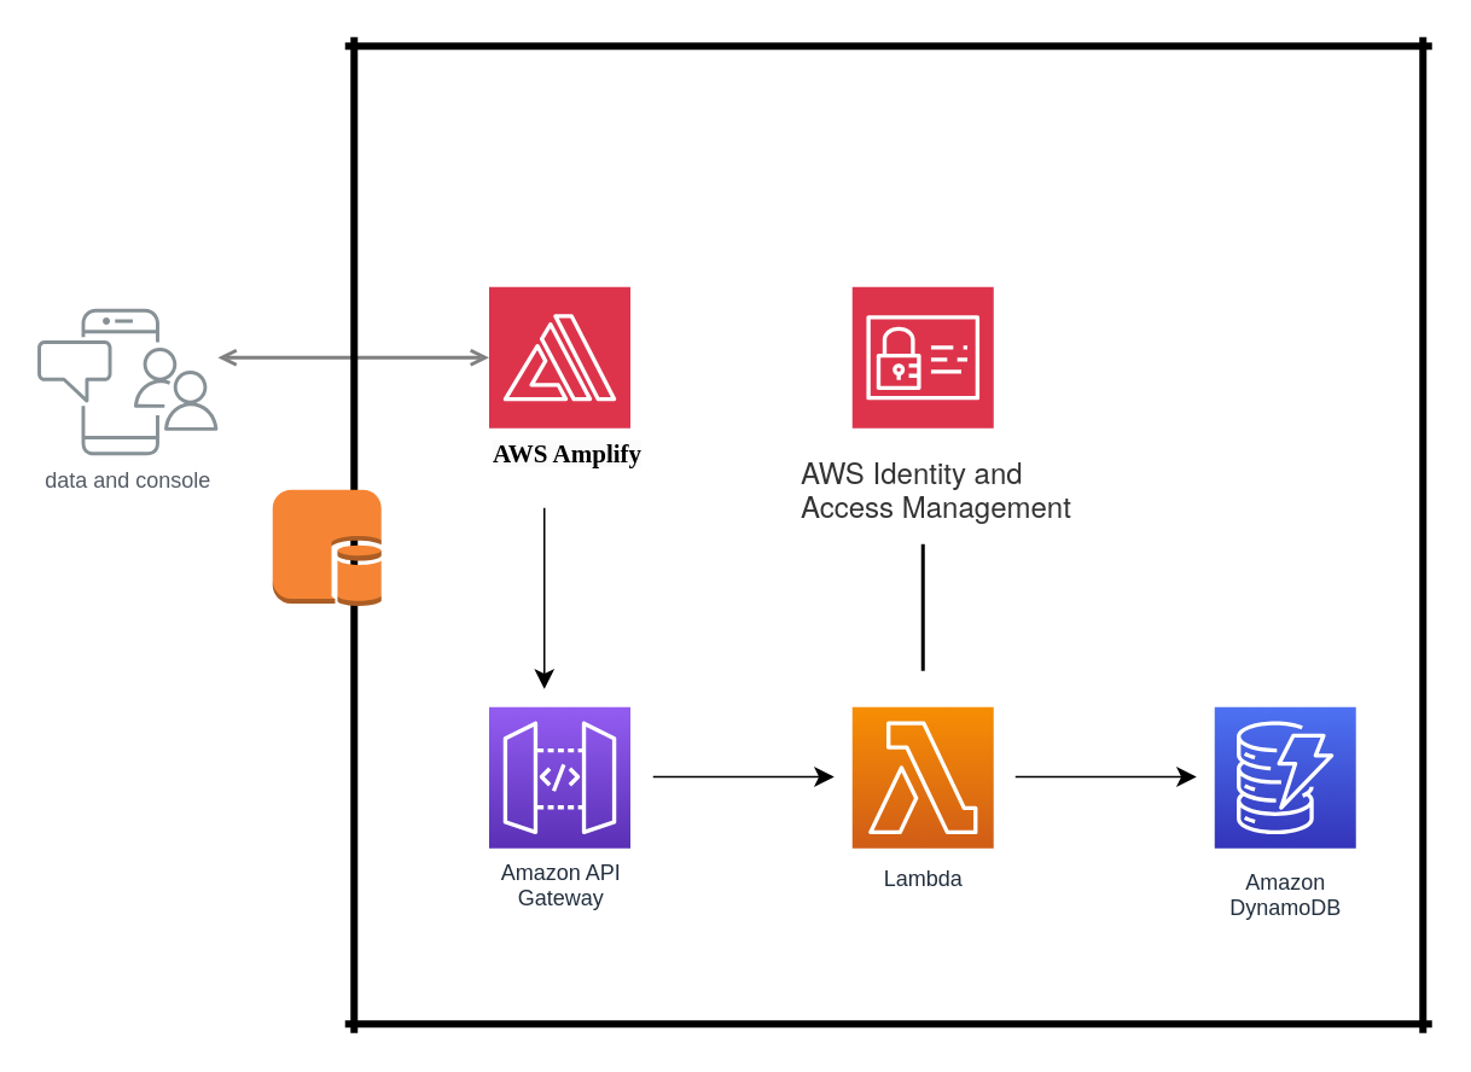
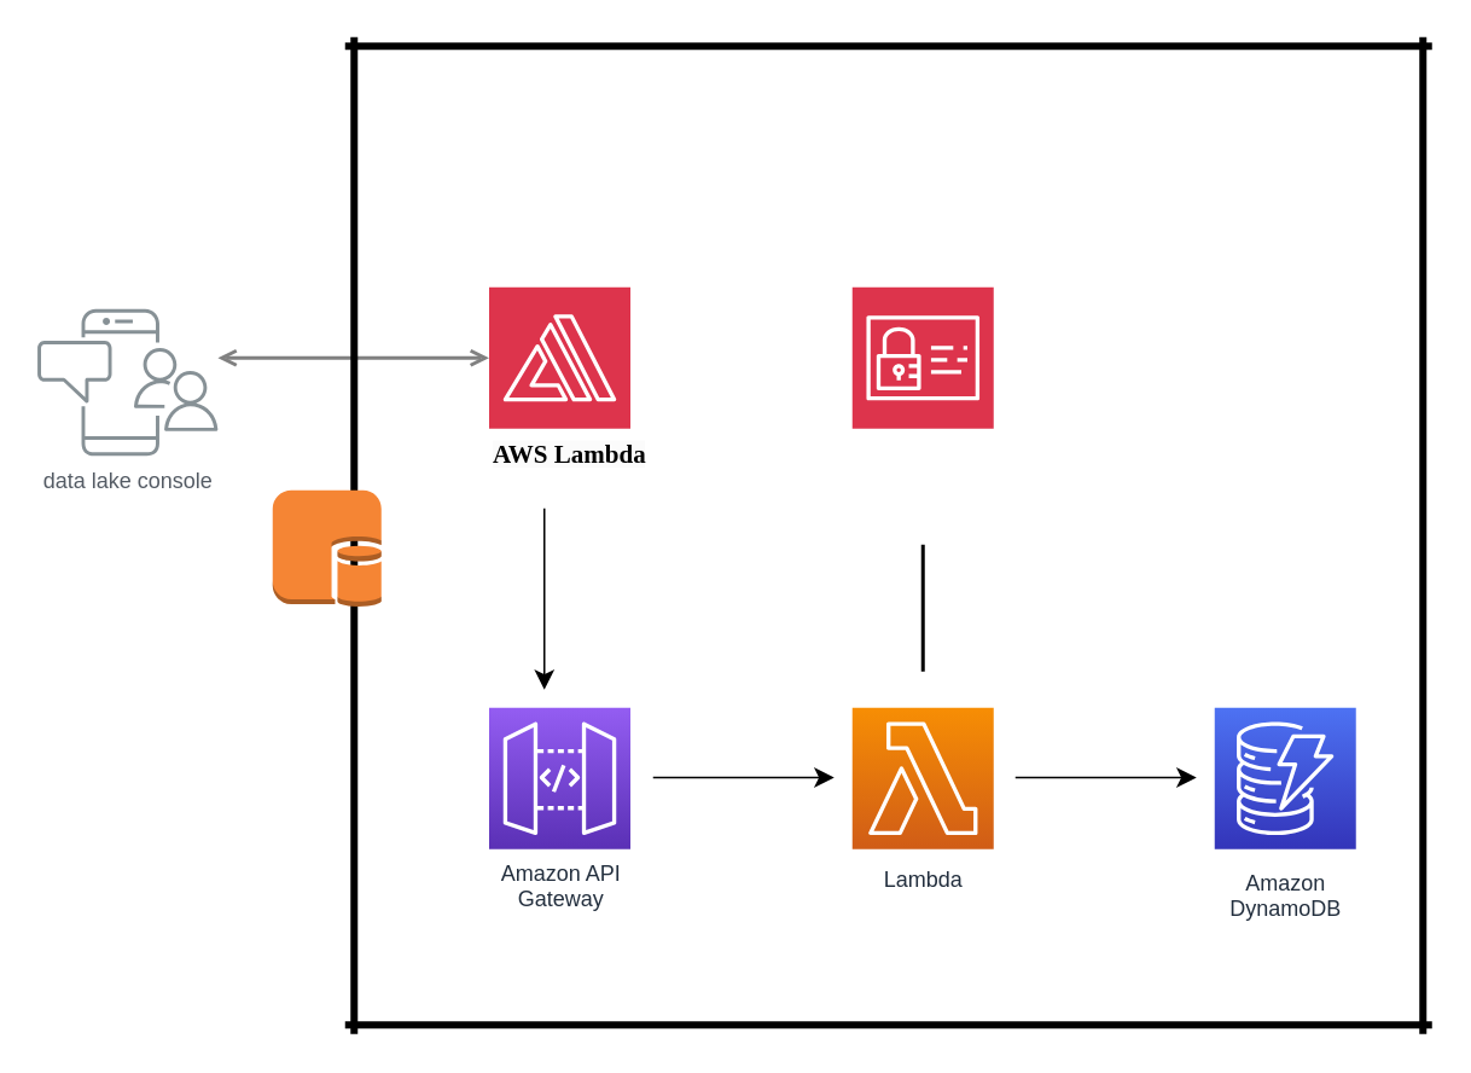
  <mxCell id="0" />
  <mxCell id="1" parent="0" />
  <mxCell id="2" style="edgeStyle=orthogonalEdgeStyle;rounded=0;orthogonalLoop=1;jettySize=auto;html=1;startArrow=open;startFill=0;endArrow=open;endFill=0;strokeWidth=2;strokeColor=#808080;" parent="1" source="3" target="7" edge="1"><mxGeometry relative="1" as="geometry"><Array as="points"><mxPoint x="190" y="197" /><mxPoint x="190" y="197" /></Array><mxPoint x="312.5" y="-48.5" as="targetPoint" /></mxGeometry></mxCell>
- <mxCell id="3" value="data and console" style="outlineConnect=0;gradientColor=none;fontColor=#545B64;strokeColor=none;fillColor=#879196;dashed=0;verticalLabelPosition=bottom;verticalAlign=top;align=center;html=1;fontSize=12;fontStyle=0;aspect=fixed;shape=mxgraph.aws4.illustration_notification;pointerEvents=1;labelBackgroundColor=#ffffff;" parent="1" vertex="1"><mxGeometry x="20" y="170" width="100" height="81" as="geometry" /></mxCell>
+ <mxCell id="3" value="data lake console" style="outlineConnect=0;gradientColor=none;fontColor=#545B64;strokeColor=none;fillColor=#879196;dashed=0;verticalLabelPosition=bottom;verticalAlign=top;align=center;html=1;fontSize=12;fontStyle=0;aspect=fixed;shape=mxgraph.aws4.illustration_notification;pointerEvents=1;labelBackgroundColor=#ffffff;" parent="1" vertex="1"><mxGeometry x="20" y="170" width="100" height="81" as="geometry" /></mxCell>
  <mxCell id="4" value="Lambda" style="outlineConnect=0;fontColor=#232F3E;gradientColor=#F78E04;gradientDirection=north;fillColor=#D05C17;strokeColor=#ffffff;dashed=0;verticalLabelPosition=bottom;verticalAlign=top;align=center;html=1;fontSize=12;fontStyle=0;aspect=fixed;shape=mxgraph.aws4.resourceIcon;resIcon=mxgraph.aws4.lambda;labelBackgroundColor=#ffffff;spacingTop=3;" parent="1" vertex="1"><mxGeometry x="470" y="390" width="78" height="78" as="geometry" /></mxCell>
  <mxCell id="5" value="Amazon API&lt;br&gt;Gateway&lt;br&gt;" style="outlineConnect=0;fontColor=#232F3E;gradientColor=#945DF2;gradientDirection=north;fillColor=#5A30B5;strokeColor=#ffffff;dashed=0;verticalLabelPosition=bottom;verticalAlign=top;align=center;html=1;fontSize=12;fontStyle=0;aspect=fixed;shape=mxgraph.aws4.resourceIcon;resIcon=mxgraph.aws4.api_gateway;labelBackgroundColor=#ffffff;" parent="1" vertex="1"><mxGeometry x="269.5" y="390" width="78" height="78" as="geometry" /></mxCell>
  <mxCell id="6" value="Amazon&lt;br&gt;DynamoDB&lt;br&gt;" style="outlineConnect=0;fontColor=#232F3E;gradientColor=#4D72F3;gradientDirection=north;fillColor=#3334B9;strokeColor=#ffffff;dashed=0;verticalLabelPosition=bottom;verticalAlign=top;align=center;html=1;fontSize=12;fontStyle=0;aspect=fixed;shape=mxgraph.aws4.resourceIcon;resIcon=mxgraph.aws4.dynamodb;labelBackgroundColor=#ffffff;spacingTop=5;" parent="1" vertex="1"><mxGeometry x="670" y="390" width="78" height="78" as="geometry" /></mxCell>
  <mxCell id="7" value="" style="sketch=0;points=[[0,0,0],[0.25,0,0],[0.5,0,0],[0.75,0,0],[1,0,0],[0,1,0],[0.25,1,0],[0.5,1,0],[0.75,1,0],[1,1,0],[0,0.25,0],[0,0.5,0],[0,0.75,0],[1,0.25,0],[1,0.5,0],[1,0.75,0]];outlineConnect=0;fillColor=#DD344C;strokeColor=#ffffff;dashed=0;verticalLabelPosition=bottom;verticalAlign=top;align=center;html=1;aspect=fixed;shape=mxgraph.aws4.resourceIcon;resIcon=mxgraph.aws4.amplify;" vertex="1" parent="1"><mxGeometry x="269.5" y="158" width="78" height="78" as="geometry" /></mxCell>
  <mxCell id="8" value="" style="sketch=0;points=[[0,0,0],[0.25,0,0],[0.5,0,0],[0.75,0,0],[1,0,0],[0,1,0],[0.25,1,0],[0.5,1,0],[0.75,1,0],[1,1,0],[0,0.25,0],[0,0.5,0],[0,0.75,0],[1,0.25,0],[1,0.5,0],[1,0.75,0]];outlineConnect=0;fillColor=#DD344C;strokeColor=#ffffff;dashed=0;verticalLabelPosition=bottom;verticalAlign=top;align=center;aspect=fixed;shape=mxgraph.aws4.resourceIcon;resIcon=mxgraph.aws4.identity_and_access_management;html=1;" vertex="1" parent="1"><mxGeometry x="470" y="158" width="78" height="78" as="geometry" /></mxCell>
  <mxCell id="9" value="" style="line;strokeWidth=4;direction=south;html=1;perimeter=backbonePerimeter;points=[];outlineConnect=0;" vertex="1" parent="1"><mxGeometry x="190" y="20" width="10" height="550" as="geometry" /></mxCell>
  <mxCell id="10" value="" style="line;strokeWidth=4;html=1;perimeter=backbonePerimeter;points=[];outlineConnect=0;spacing=2;spacingTop=8;labelPosition=left;verticalLabelPosition=middle;align=right;verticalAlign=top;fontColor=none;noLabel=1;" vertex="1" parent="1"><mxGeometry x="190" y="20" width="600" height="10" as="geometry" /></mxCell>
  <mxCell id="11" value="" style="edgeStyle=segmentEdgeStyle;endArrow=classic;html=1;curved=0;rounded=0;endSize=8;startSize=8;" edge="1" parent="1"><mxGeometry width="50" height="50" relative="1" as="geometry"><mxPoint x="300" y="280" as="sourcePoint" /><mxPoint x="300" y="380" as="targetPoint" /></mxGeometry></mxCell>
  <mxCell id="12" value="" style="edgeStyle=segmentEdgeStyle;endArrow=classic;html=1;curved=0;rounded=0;endSize=8;startSize=8;" edge="1" parent="1"><mxGeometry width="50" height="50" relative="1" as="geometry"><mxPoint x="560" y="428.5" as="sourcePoint" /><mxPoint x="660" y="428.5" as="targetPoint" /></mxGeometry></mxCell>
  <mxCell id="13" value="" style="edgeStyle=segmentEdgeStyle;endArrow=classic;html=1;curved=0;rounded=0;endSize=8;startSize=8;" edge="1" parent="1"><mxGeometry width="50" height="50" relative="1" as="geometry"><mxPoint x="360" y="428.5" as="sourcePoint" /><mxPoint x="460" y="428.5" as="targetPoint" /></mxGeometry></mxCell>
- <mxCell id="14" value="&lt;span style=&quot;color: rgb(51, 51, 51); font-family: AmazonEmber, &amp;quot;Helvetica Neue&amp;quot;, Helvetica, Arial, sans-serif; font-size: 16px; font-style: normal; font-variant-ligatures: normal; font-variant-caps: normal; font-weight: 400; letter-spacing: normal; orphans: 2; text-align: start; text-indent: 0px; text-transform: none; widows: 2; word-spacing: 0px; -webkit-text-stroke-width: 0px; text-decoration-thickness: initial; text-decoration-style: initial; text-decoration-color: initial; float: none; display: inline !important;&quot;&gt;AWS Identity and Access Management&lt;/span&gt;" style="text;whiteSpace=wrap;html=1;" vertex="1" parent="1"><mxGeometry x="440" y="244" width="160" height="40" as="geometry" /></mxCell>
- <mxCell id="15" value="&lt;span style=&quot;color: rgb(0, 0, 0); font-family: Garamond; font-size: 14px; font-style: normal; font-variant-ligatures: normal; font-variant-caps: normal; font-weight: 700; letter-spacing: normal; orphans: 2; text-align: center; text-indent: 0px; text-transform: none; widows: 2; word-spacing: 0px; -webkit-text-stroke-width: 0px; background-color: rgb(251, 251, 251); text-decoration-thickness: initial; text-decoration-style: initial; text-decoration-color: initial; float: none; display: inline !important;&quot;&gt;AWS Amplify&lt;/span&gt;" style="text;whiteSpace=wrap;html=1;" vertex="1" parent="1"><mxGeometry x="269.5" y="236" width="90.5" height="40" as="geometry" /></mxCell>
+ <mxCell id="15" value="&lt;span style=&quot;color: rgb(0, 0, 0); font-family: Garamond; font-size: 14px; font-style: normal; font-variant-ligatures: normal; font-variant-caps: normal; font-weight: 700; letter-spacing: normal; orphans: 2; text-align: center; text-indent: 0px; text-transform: none; widows: 2; word-spacing: 0px; -webkit-text-stroke-width: 0px; background-color: rgb(251, 251, 251); text-decoration-thickness: initial; text-decoration-style: initial; text-decoration-color: initial; float: none; display: inline !important;&quot;&gt;AWS Lambda&lt;/span&gt;" style="text;whiteSpace=wrap;html=1;" vertex="1" parent="1"><mxGeometry x="269.5" y="236" width="90.5" height="40" as="geometry" /></mxCell>
  <mxCell id="16" value="" style="line;strokeWidth=2;direction=south;html=1;" vertex="1" parent="1"><mxGeometry x="504" y="300" width="10" height="70" as="geometry" /></mxCell>
  <mxCell id="17" value="" style="line;strokeWidth=4;direction=south;html=1;perimeter=backbonePerimeter;points=[];outlineConnect=0;" vertex="1" parent="1"><mxGeometry x="780" y="20" width="10" height="550" as="geometry" /></mxCell>
  <mxCell id="18" value="" style="line;strokeWidth=4;html=1;perimeter=backbonePerimeter;points=[];outlineConnect=0;" vertex="1" parent="1"><mxGeometry x="190" y="560" width="600" height="10" as="geometry" /></mxCell>
  <mxCell id="19" value="" style="outlineConnect=0;dashed=0;verticalLabelPosition=bottom;verticalAlign=top;align=center;html=1;shape=mxgraph.aws3.db_on_instance;fillColor=#F58534;gradientColor=none;" vertex="1" parent="1"><mxGeometry x="150" y="270" width="60" height="64.5" as="geometry" /></mxCell>
